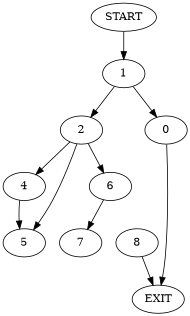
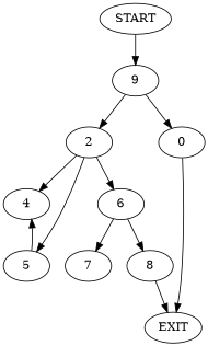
  digraph {
    n1 [label=START]
-   1
+   1 [label=9]
    2
    n4 [label=0]
    n5 [label=EXIT]
    4
    5
    6
    7
    8
    n1 -> 1
    1 -> 2
    1 -> n4
    2 -> 4
    2 -> 5
    2 -> 6
    n4 -> n5
-   4 -> 5
+   5 -> 4
    6 -> 7
+   6 -> 8
    8 -> n5
  }
